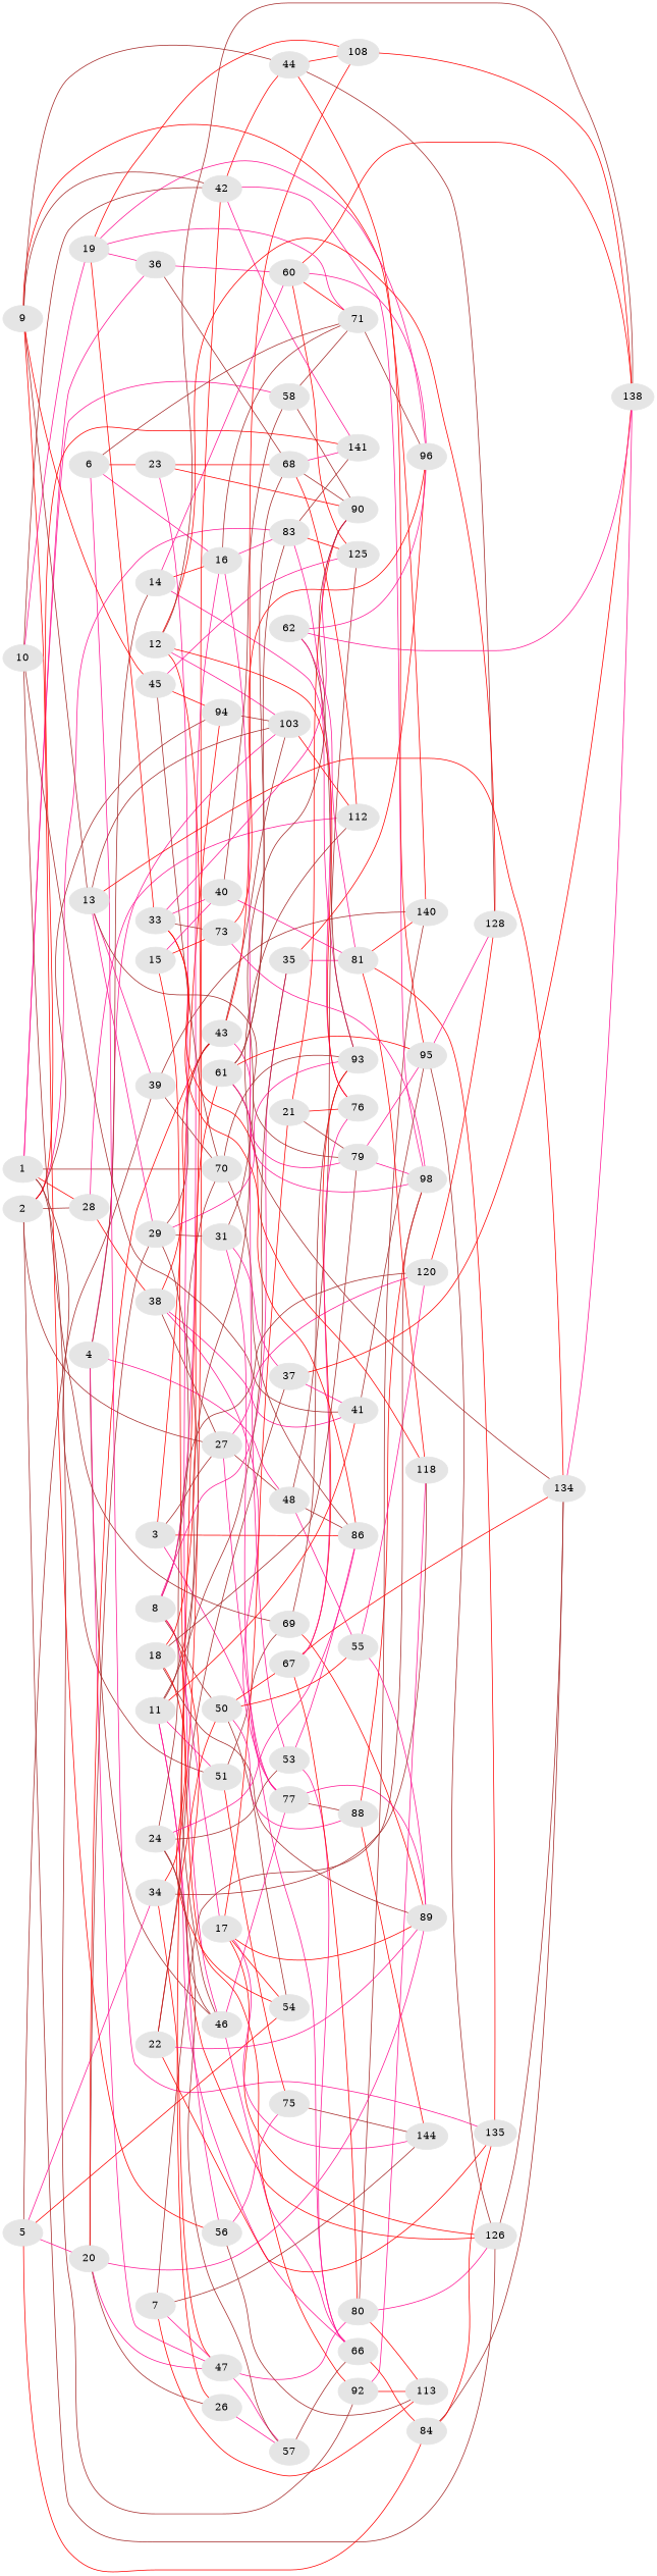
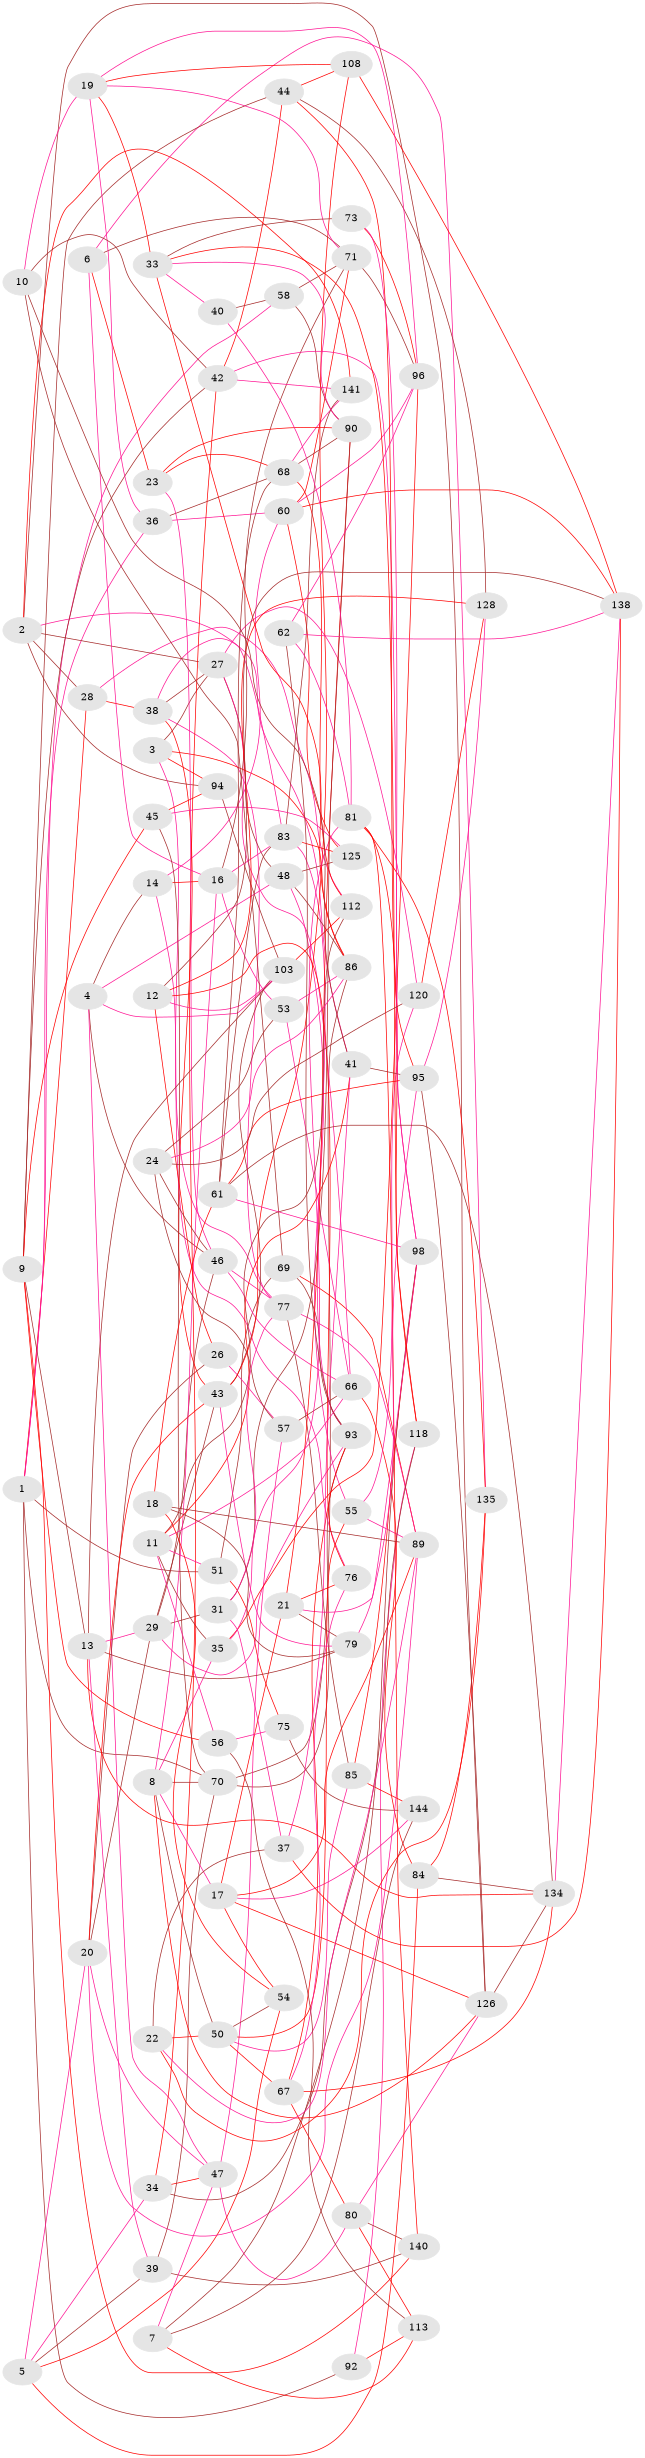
  graph {
    rankdir=LR
    node [color=gray90 style=filled]
    edge [color=deeppink]
    1 [super="+82"]
    28
    36
    51
    58
    70 [super="+87"]
    92
    112
    38
    60 [super="+74"]
    68 [super="+110"]
    69
    75
    71 [super="+114"]
    90 [super="+127"]
    86 [super="+130"]
    93 [super="+147"]
    113
    118
    2 [super="+30"]
    27 [super="+64"]
    83 [super="+91"]
    94
    126 [super="+129"]
    141
    48 [super="+59"]
    66 [super="+97"]
    120
    125
    103 [super="+119"]
    134 [super="+137"]
    3
    77 [super="+99"]
    89 [super="+139"]
-   88
+   88 [label=85]
    4 [super="+104"]
    14
    46 [super="+49"]
    47 [super="+143"]
    16 [super="+65"]
    76
    57
    80 [super="+109"]
    55
    5 [super="+111"]
    20 [super="+102"]
    34
    39
    54
    84 [super="+106"]
    26
    29 [super="+85"]
    43 [super="+52"]
    42 [super="+63"]
    140
    135
    6 [super="+146"]
    23
    53
    96 [super="+132"]
    7
    98 [super="+107"]
    144
    8 [super="+115"]
    17 [super="+121"]
    35
    50 [super="+117"]
    21
    81 [super="+131"]
    67 [super="+124"]
    9 [super="+105"]
    13 [super="+78"]
    44 [super="+122"]
    45
    56
    79 [super="+100"]
    128
    108
    95 [super="+133"]
    19 [super="+25"]
    33 [super="+101"]
    10
    41 [super="+145"]
    11 [super="+62"]
    12 [super="+123"]
    138 [super="+142"]
    31
-   15
    40
    73
    18
    61 [super="+116"]
    22
    37
    24 [super="+136"]
    n96 [label=62]
    1 -- 28 [color=red]
    1 -- 36
    1 -- 51 [color=brown]
    1 -- 58
    1 -- 70 [color=brown]
    1 -- 92 [color=brown]
    28 -- 112
    28 -- 38 [color=red]
    36 -- 60
    36 -- 68 [color=brown]
    51 -- 69 [color=brown]
    51 -- 75 [color=red]
    58 -- 71 [color=brown]
    58 -- 90 [color=brown]
    70 -- 86 [color=brown]
    70 -- 93 [color=brown]
    92 -- 113 [color=red]
    92 -- 118
    38 -- 27 [color=brown]
    38 -- 77
    38 -- 43 [color=red]
    38 -- 41
    60 -- 71 [color=red]
    60 -- 125 [color=red]
    60 -- 96
    60 -- 138 [color=red]
    68 -- 112 [color=red]
    68 -- 90 [color=brown]
    68 -- 141
    69 -- 93 [color=brown]
    69 -- 89 [color=red]
    75 -- 144 [color=brown]
    71 -- 96 [color=brown]
    2 -- 28 [color=brown]
    2 -- 27 [color=brown]
    2 -- 83
    2 -- 94 [color=brown]
    2 -- 126 [color=brown]
    2 -- 141 [color=red]
    27 -- 48 [color=brown]
    27 -- 66
    27 -- 120
    83 -- 93
    83 -- 141 [color=brown]
    83 -- 125 [color=red]
    94 -- 103 [color=brown]
    126 -- 134 [color=brown]
    48 -- 86 [color=brown]
    48 -- 125 [color=brown]
    48 -- 55
    66 -- 84 [color=red]
    120 -- 128 [color=red]
    103 -- 112 [color=red]
    134 -- 138
    3 -- 86 [color=red]
    3 -- 27 [color=brown]
    3 -- 94 [color=red]
    3 -- 77
    77 -- 89
    77 -- 88 [color=brown]
    88 -- 98 [color=red]
    88 -- 144 [color=red]
    4 -- 48 [weight=2]
    4 -- 103
    4 -- 14 [color=brown]
    4 -- 46 [color=brown]
    4 -- 47
    14 -- 60
    14 -- 16 [color=red]
    14 -- 76
    46 -- 66
    46 -- 77
    47 -- 57
    47 -- 80
    16 -- 71 [color=brown]
    16 -- 83
    16 -- 53
    57 -- 66 [color=brown]
    80 -- 113 [color=red]
    80 -- 126
    80 -- 140 [color=brown]
    55 -- 120
    55 -- 89
    5 -- 20
    5 -- 34
    5 -- 39 [color=brown]
    5 -- 54 [color=red]
    5 -- 84 [color=red weight=2]
    20 -- 89
    20 -- 47
    20 -- 26 [color=brown]
    20 -- 29 [color=brown]
    20 -- 43 [color=red]
    34 -- 118 [color=brown]
    34 -- 47 [color=red]
    34 -- 42 [color=red]
    39 -- 70 [color=brown]
    39 -- 140 [color=brown]
    84 -- 134 [color=brown]
    84 -- 135 [color=red]
    26 -- 57
    29 -- 93
    29 -- 46 [color=brown]
    29 -- 43 [color=brown]
    29 -- 31 [color=brown]
    43 -- 103 [color=brown]
    43 -- 79
    43 -- 108 [color=red]
    42 -- 141
    42 -- 98
    42 -- 44 [color=red]
    6 -- 71 [color=brown]
    6 -- 16
    6 -- 135
    6 -- 23 [color=red]
    23 -- 68 [color=red]
    23 -- 90 [color=red]
    23 -- 46
    53 -- 86
    53 -- 66
    7 -- 113 [color=red]
    7 -- 47
    7 -- 98 [color=brown]
    7 -- 144 [color=brown]
    8 -- 70 [color=brown]
    8 -- 126 [color=red]
    8 -- 16
    8 -- 17
    8 -- 35
    8 -- 50 [color=brown]
    17 -- 126 [color=red]
    17 -- 89 [color=red]
    17 -- 54 [color=red]
    17 -- 144
    17 -- 21 [color=red]
    35 -- 96 [color=red]
    35 -- 81
    50 -- 88
    50 -- 55 [color=red]
    50 -- 54 [color=brown]
    50 -- 67 [color=red]
    21 -- 90 [color=red]
    21 -- 76 [color=red]
    21 -- 79 [color=brown]
    81 -- 118 [color=red]
    81 -- 140 [color=red]
    81 -- 135 [color=red]
    67 -- 93 [color=red]
    67 -- 134 [color=red]
    67 -- 76
    67 -- 80 [color=red weight=2]
    9 -- 42 [color=brown]
    9 -- 140 [color=red]
    9 -- 13 [color=brown]
    9 -- 44 [color=brown]
    9 -- 45 [color=red]
    9 -- 56 [color=red]
    13 -- 103 [color=brown]
    13 -- 134 [color=red]
    13 -- 39
    13 -- 29
    13 -- 79 [color=brown]
    44 -- 128 [color=brown]
    44 -- 108 [color=red]
    44 -- 95 [color=red]
    45 -- 70 [color=brown]
    45 -- 94 [color=red]
    45 -- 125
    56 -- 75
    56 -- 113 [color=brown]
-   79 -- 98
+   21 -- 98
    79 -- 95
    108 -- 138 [color=red]
    95 -- 126 [color=brown]
    95 -- 128
    19 -- 36
    19 -- 71
    19 -- 96
    19 -- 108 [color=red]
    19 -- 33 [color=red]
    33 -- 90
    33 -- 86 [color=red]
    33 -- 118 [color=red]
    33 -- 40
    33 -- 73 [color=brown]
    10 -- 69 [color=brown]
    10 -- 42 [color=brown]
    10 -- 19
    10 -- 41 [color=brown]
    41 -- 95 [color=brown]
    11 -- 51
    11 -- 112 [color=brown]
    11 -- 66
    11 -- 35 [color=brown]
    11 -- 56
    11 -- 41 [color=red]
    12 -- 103
    12 -- 76 [color=red]
    12 -- 26 [color=red]
    12 -- 128 [color=red]
    12 -- 138 [color=brown]
    31 -- 90 [color=brown]
    31 -- 77
    31 -- 37
-   15 -- 92 [color=red]
-   15 -- 40
-   15 -- 73 [color=red]
    40 -- 58 [color=brown]
    40 -- 81
    73 -- 96 [color=red]
    73 -- 98
    18 -- 89 [color=brown]
    18 -- 54 [color=red]
    18 -- 79 [color=brown]
    18 -- 61 [color=red]
    61 -- 68 [color=brown]
    61 -- 83 [color=brown]
    61 -- 134 [color=brown]
    61 -- 98
    61 -- 95 [color=red]
    22 -- 89
    22 -- 135 [color=red]
    22 -- 50 [color=red]
    22 -- 37 [color=brown]
    37 -- 41
    37 -- 138 [color=red]
    24 -- 86
    24 -- 120 [color=brown]
    24 -- 46 [color=brown]
    24 -- 57 [color=brown]
    24 -- 53 [color=brown]
    n96 -- 93 [color=brown]
    n96 -- 96
    n96 -- 81
    n96 -- 138
  }
